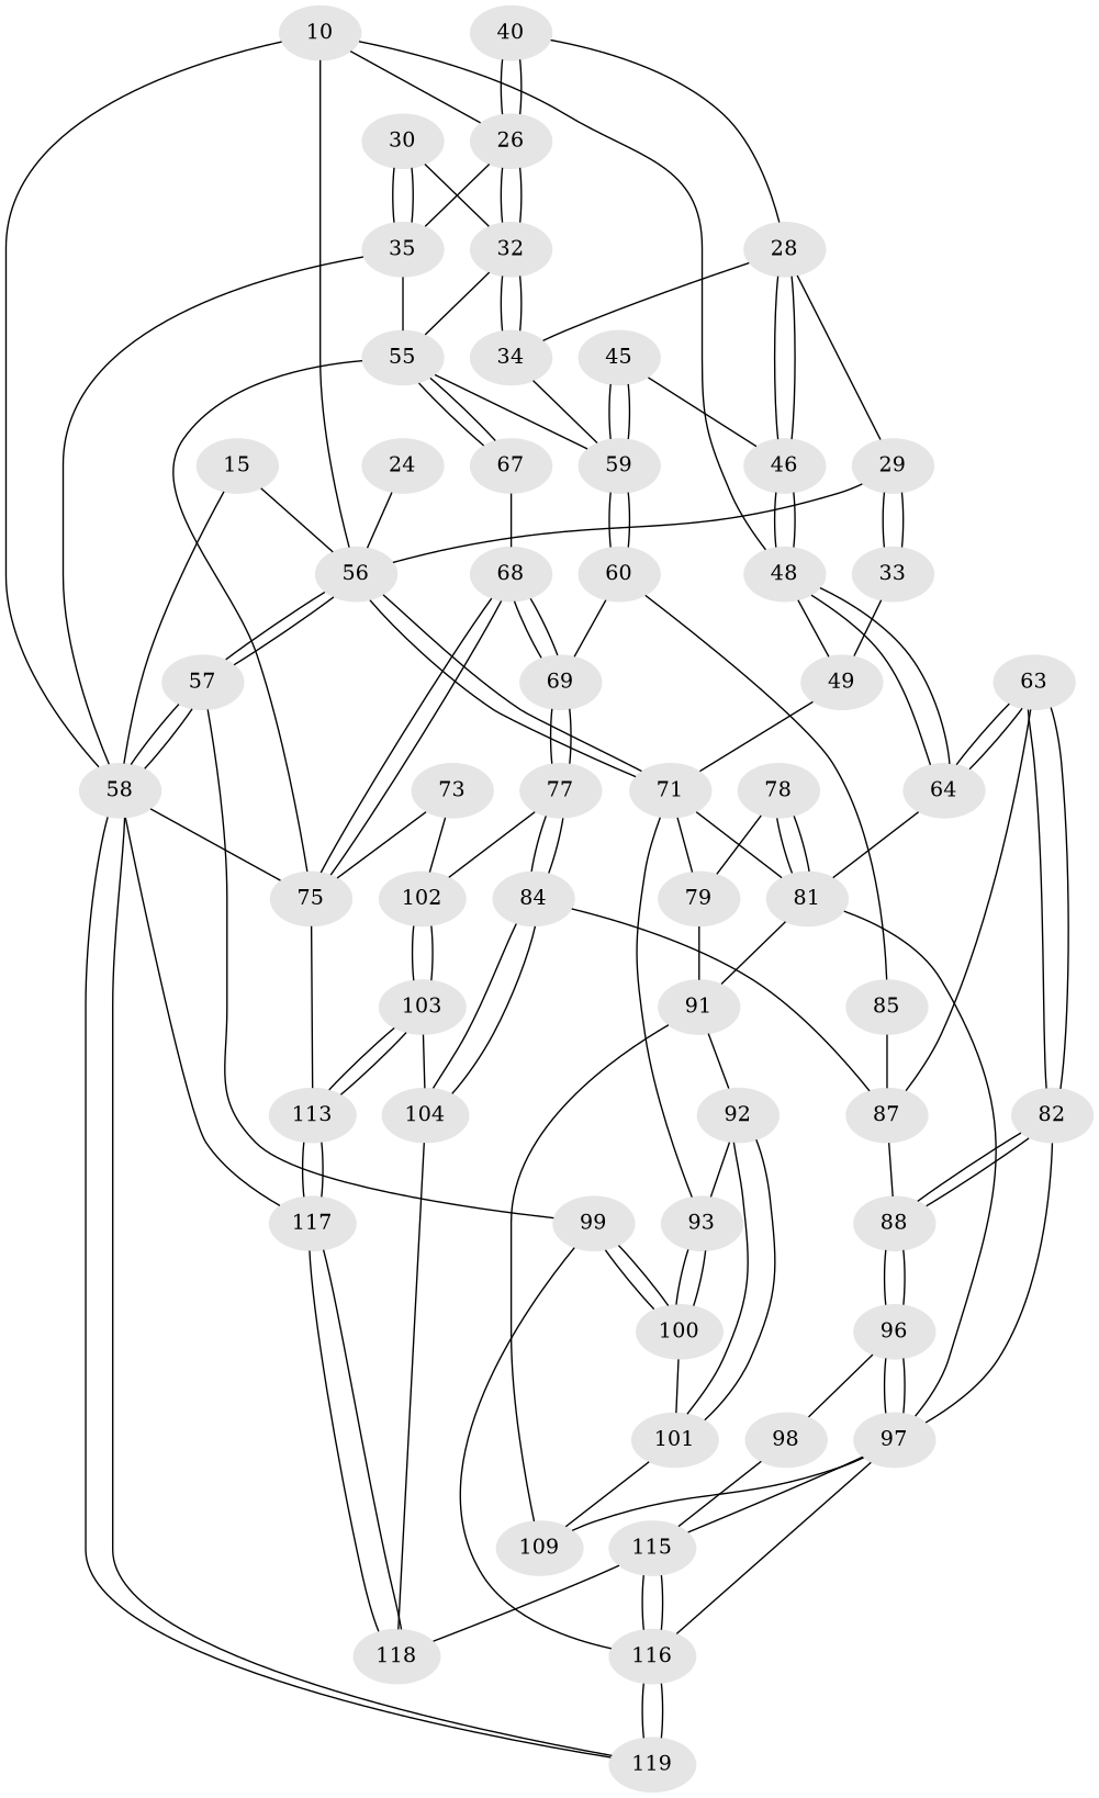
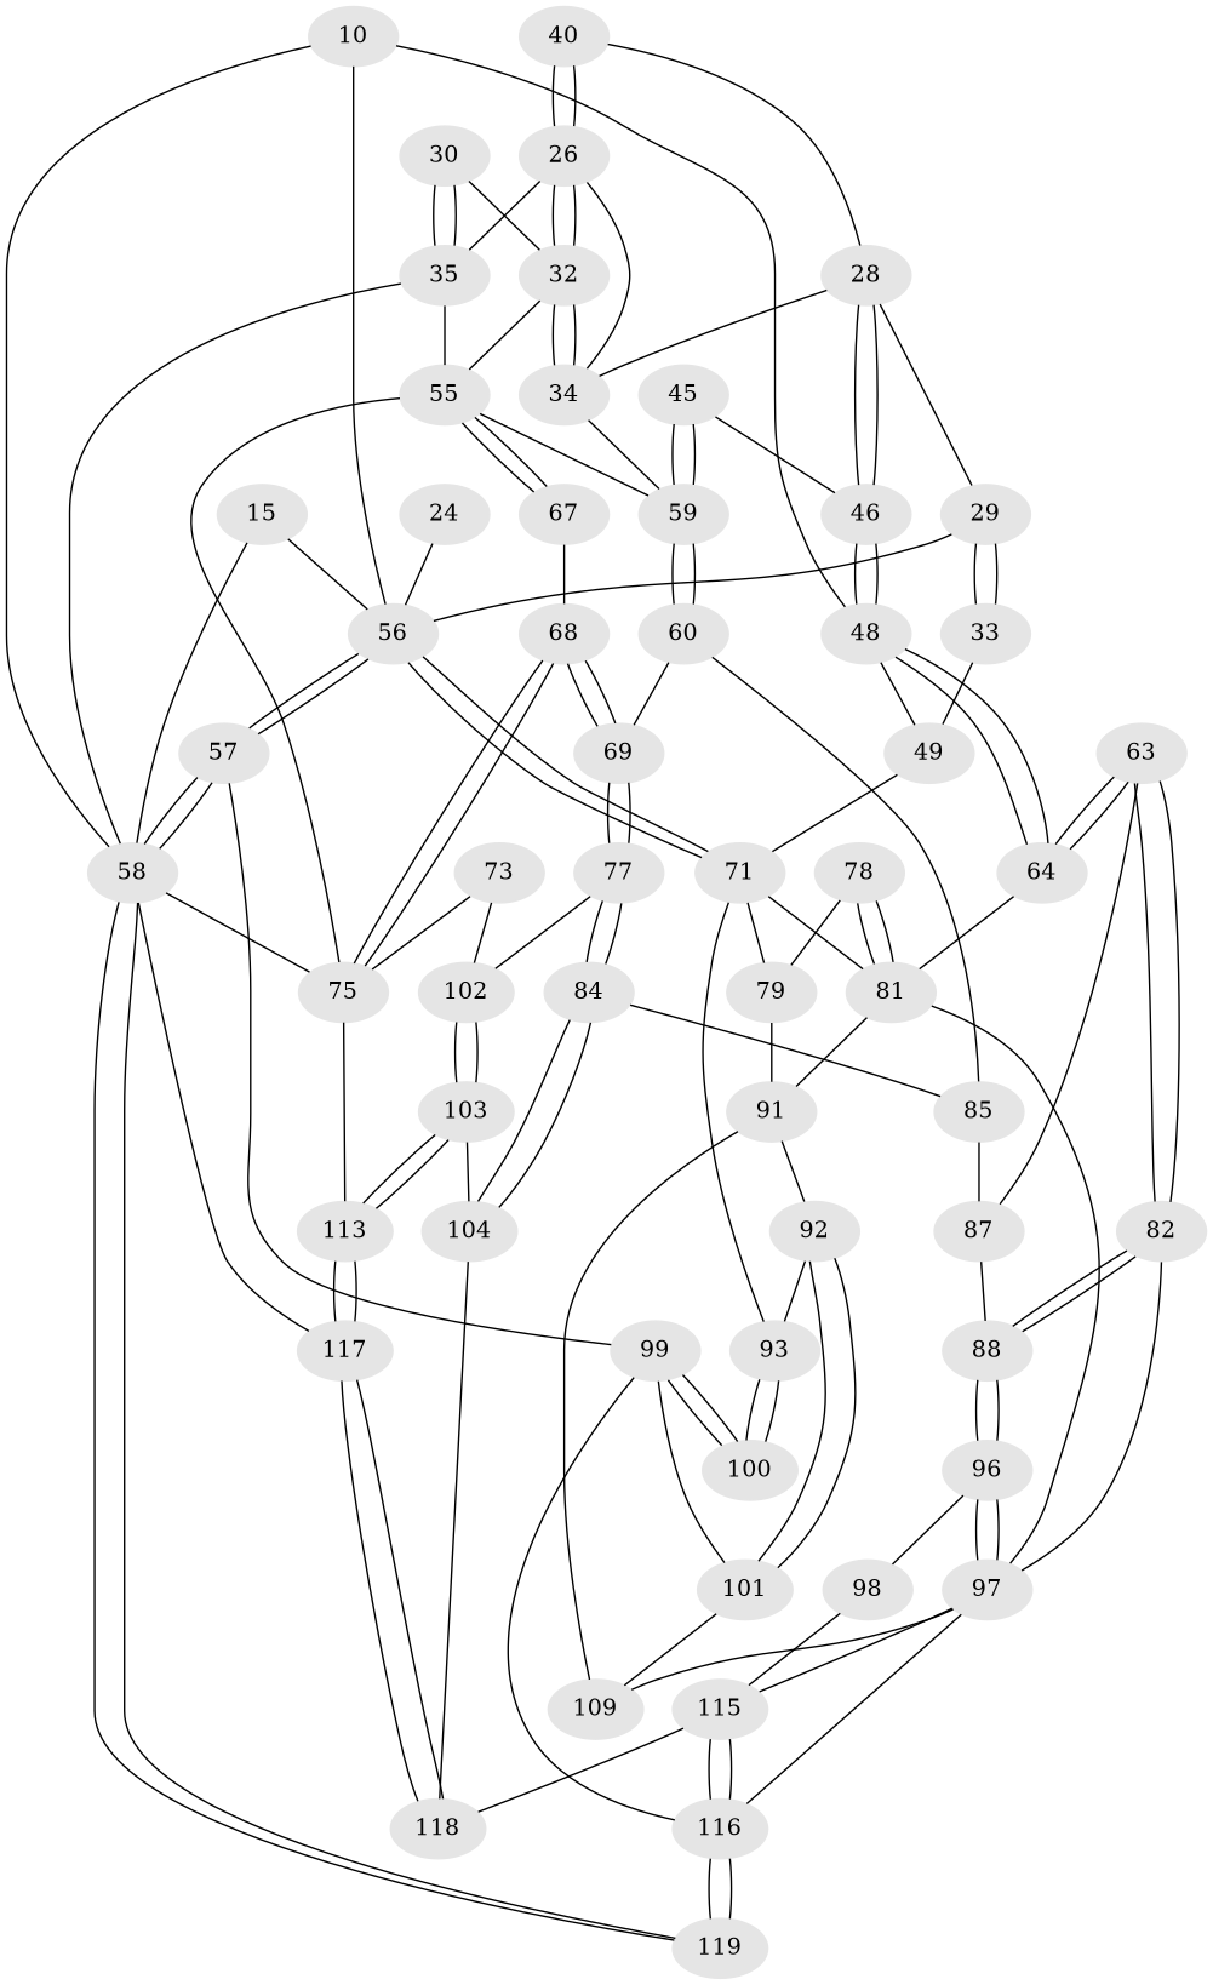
  graph {
    node [color=gray90 style=filled]
    10 [super="+9+5"]
    26 [super="+18+19"]
    56 [super="+47+44+38"]
    58 [super="+52"]
    48
    32 [super="+31"]
    35 [super="+16+17"]
    29 [super="+12+25"]
    33
    71 [super="+70"]
    57
    75 [super="+54+74"]
    117
    119
    15 [super="+8"]
    24
    n17 [label=40]
    28 [super="+27"]
    34
    46
    55 [super="+43+39+40"]
    59 [super="+41+42"]
    49 [super="+36"]
    30
    67
    60
    45
    64
    81 [super="+80+66"]
    79
    93
    68
    113
    99
    100
    116 [super="+114+110+111"]
    118 [super="+105"]
    69
    85 [super="+61"]
    77
    87 [super="+62+86"]
    63
    82
    97 [super="+94+83"]
    88
    91 [super="+90"]
    102 [super="+76"]
    84
    73 [super="+72"]
    103
    104
    78
    92
    109 [super="+95+108"]
    115 [super="+112+106"]
    96
    98
    101
-   10 -- 26
+   34 -- 26
    10 -- 56
    10 -- 58 [weight=2]
    10 -- 48
    26 -- 32
    26 -- 32
    26 -- 35
    56 -- 71 [weight=2]
    56 -- 71
    56 -- 57
    56 -- 57
    58 -- 75
    58 -- 117
    58 -- 119
    58 -- 119
    48 -- 49
    48 -- 64
    48 -- 64
    32 -- 34
    32 -- 34
    32 -- 55
    35 -- 58
    35 -- 55
    29 -- 56 [weight=2]
    29 -- 33 [weight=2]
    29 -- 33
    33 -- 49
    71 -- 81
    71 -- 79
    71 -- 93
    57 -- 58
    57 -- 58
    57 -- 99
    75 -- 113
    117 -- 118
    117 -- 118
    15 -- 56 [weight=2]
    15 -- 58 [weight=2]
    24 -- 56 [weight=2]
    n17 -- 26 [weight=2]
    n17 -- 26
    n17 -- 28
    28 -- 29 [weight=2]
    28 -- 34
    28 -- 46
    28 -- 46
    34 -- 59
    46 -- 48
    46 -- 48
    55 -- 75
    55 -- 59
    55 -- 67 [weight=2]
    55 -- 67
    59 -- 60
    59 -- 60
    49 -- 71 [weight=2]
    30 -- 32
    30 -- 35 [weight=2]
    30 -- 35
    67 -- 68
    60 -- 69
    60 -- 85
    45 -- 46
    45 -- 59 [weight=2]
    45 -- 59
    64 -- 81
    81 -- 97
    81 -- 91
    79 -- 91
    93 -- 100
    93 -- 100
    68 -- 75
    68 -- 75
    68 -- 69
    68 -- 69
    113 -- 117
    113 -- 117
    99 -- 100
    99 -- 100
    99 -- 116
-   100 -- 101
+   99 -- 101
    116 -- 119 [weight=2]
    116 -- 119
    69 -- 77
    69 -- 77
    85 -- 87 [weight=2]
    77 -- 102
    77 -- 84
    77 -- 84
    87 -- 88
    63 -- 64
    63 -- 64
    63 -- 87
    63 -- 82
    63 -- 82
    82 -- 97
    82 -- 88
    82 -- 88
    97 -- 116 [weight=2]
    97 -- 109
    97 -- 115
    88 -- 96
    88 -- 96
    91 -- 92
    91 -- 109 [weight=2]
    102 -- 103
    102 -- 103
-   84 -- 87
+   84 -- 85
    84 -- 104
    84 -- 104
    73 -- 75
    73 -- 102 [weight=2]
    103 -- 113
    103 -- 113
    103 -- 104
    104 -- 118
    78 -- 81 [weight=2]
    78 -- 81
    78 -- 79
    92 -- 93
    92 -- 101
    92 -- 101
    115 -- 116
    115 -- 116
    115 -- 118 [weight=2]
    96 -- 97
    96 -- 97
    96 -- 98
    98 -- 115
    101 -- 109
  }
